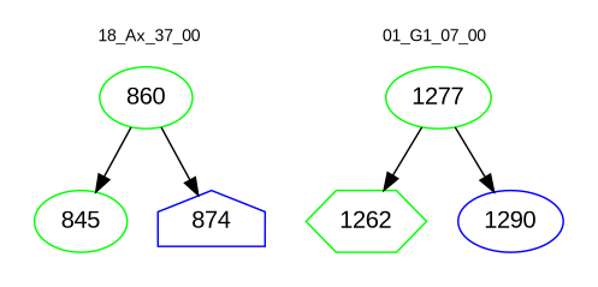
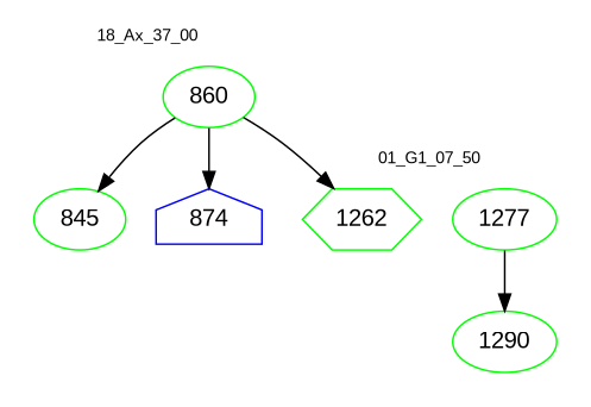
  digraph {
    fontname="Liberation Sans"
    node [color=green fontname="Liberation Sans" shape=ellipse]
    edge [color=black fontname="Liberation Sans"]
    n1 [label=860]
    n2 [label=845]
    n3 [color=blue label=874 shape=house]
    n4 [label=1277]
    n5 [label=1262 shape=hexagon]
-   n6 [color=blue label=1290]
+   n6 [label=1290]
    subgraph cluster_1 {
      color=white
      fontsize=10
      label="18_Ax_37_00"
      n1
      n2
      n3
    }
    subgraph cluster_2 {
      color=white
      fontsize=10
-     label="01_G1_07_00"
+     label="01_G1_07_50"
      n4
      n5
      n6
    }
    n1 -> n2
    n1 -> n3
-   n4 -> n5
+   n1 -> n5
    n4 -> n6
  }
